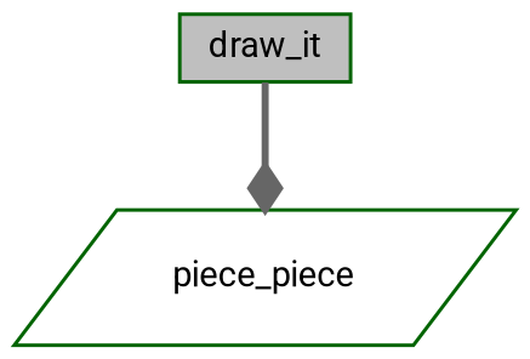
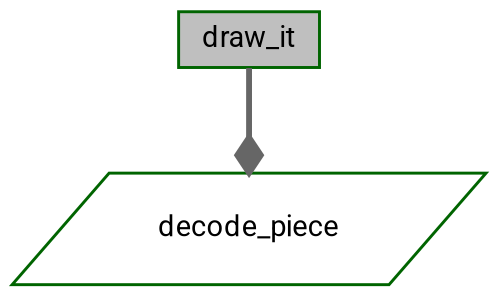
  digraph {
    rankdir=TB
    fontname=Roboto
    node [color=darkgreen fontname=Roboto fontsize=10 style=filled]
    n1 [fillcolor=grey75 fontcolor=black height=0.2 label=draw_it shape=box width=0.4]
-   n2 [fillcolor=white height=0.2 label=piece_piece shape=parallelogram width=0.4]
+   n2 [fillcolor=white height=0.2 label=decode_piece shape=parallelogram width=0.4]
    n1 -> n2 [color=gray40 fontname=Roboto fontsize=10 labelfontname=Helvetica labelfontsize=10 style=bold arrowhead=diamond]
  }
